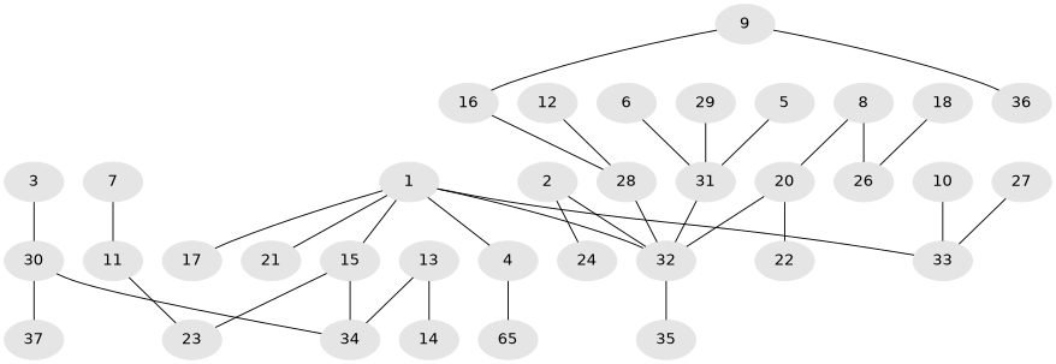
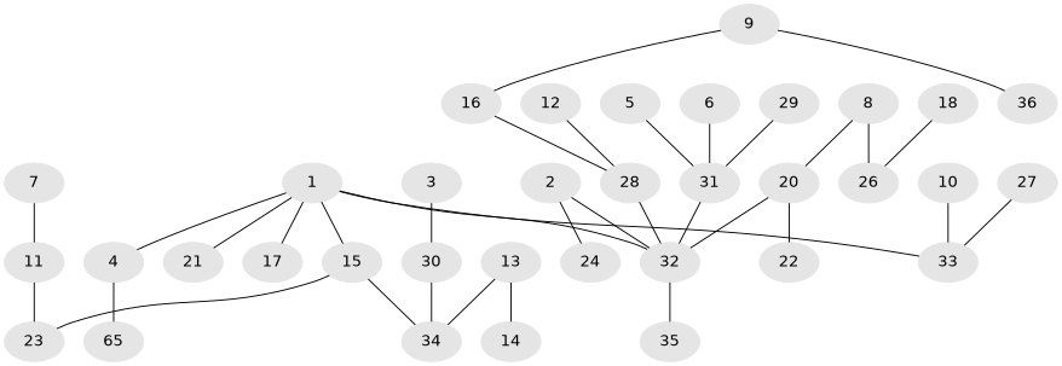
  graph {
    fontname="DejaVu Sans"
    node [color=gray90 fontname="DejaVu Sans" style=filled]
    edge [fontname="DejaVu Sans" weight=1.0]
    1
    4
    15
    17
    21
    32
    33
    n8 [label=65]
    23
    34
    35
    2
    24
    3
    30
-   37
    5
    31
    6
    7
    11
    8
    20
    26
    22
    9
    16
    36
    28
    10
    12
    13
    14
    18
    27
    29
    1 -- 4
    1 -- 15
    1 -- 17
    1 -- 21
    1 -- 32
    1 -- 33
    4 -- n8
    15 -- 23
    15 -- 34
    32 -- 35
    2 -- 32
    2 -- 24
    3 -- 30
    30 -- 34
-   30 -- 37
    5 -- 31
    31 -- 32
    6 -- 31
    7 -- 11
    11 -- 23
    8 -- 20
    8 -- 26
    20 -- 32
    20 -- 22
    9 -- 16
    9 -- 36
    16 -- 28
    28 -- 32
    10 -- 33
    12 -- 28
    13 -- 34
    13 -- 14
    18 -- 26
    27 -- 33
    29 -- 31
  }
